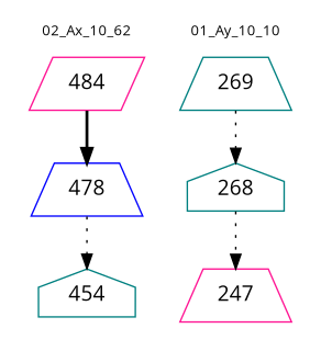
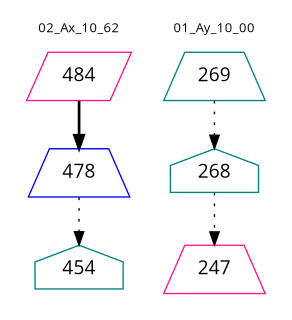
  digraph {
    fontname="Open Sans"
    node [color=teal fontname="Open Sans" shape=trapezium]
    edge [color=black fontname="Open Sans" style=dotted]
    n1 [color=deeppink label=484 shape=parallelogram]
    n2 [color=blue label=478]
    n3 [label=454 shape=house]
    n4 [label=269]
    n5 [label=268 shape=house]
    n6 [color=deeppink label=247]
    subgraph cluster_1 {
      color=white
      fontsize=10
      label="02_Ax_10_62"
      n1
      n2
      n3
    }
    subgraph cluster_2 {
      color=white
      fontsize=10
-     label="01_Ay_10_10"
+     label="01_Ay_10_00"
      n4
      n5
      n6
    }
    n1 -> n2 [style=bold]
    n2 -> n3
    n4 -> n5
    n5 -> n6
  }
